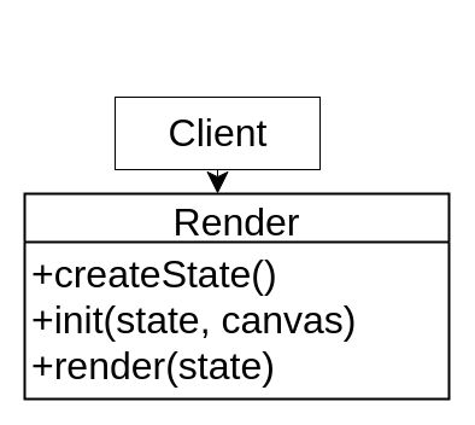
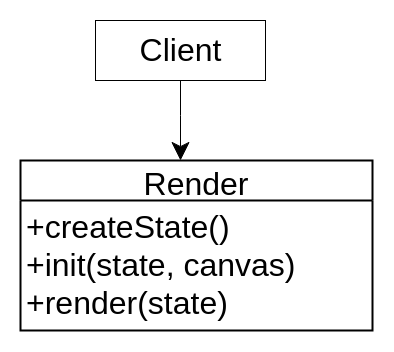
  <mxCell id="0" />
  <mxCell id="1" parent="0" />
  <mxCell id="2" value="" style="edgeStyle=orthogonalEdgeStyle;rounded=0;orthogonalLoop=1;jettySize=auto;html=1;endSize=16;startSize=16;" parent="1" source="3" edge="1"><mxGeometry relative="1" as="geometry"><mxPoint x="180" y="160" as="targetPoint" /></mxGeometry></mxCell>
- <mxCell id="3" value="Client" style="html=1;fontSize=32;" parent="1" vertex="1"><mxGeometry x="95" y="80" width="170" height="60" as="geometry" /></mxCell>
+ <mxCell id="3" value="Client" style="html=1;fontSize=32;" parent="1" vertex="1"><mxGeometry x="95" y="20" width="170" height="60" as="geometry" /></mxCell>
  <mxCell id="4" value="Render" style="swimlane;childLayout=stackLayout;horizontal=1;startSize=40;horizontalStack=0;rounded=0;fontSize=32;fontStyle=0;strokeWidth=2;resizeParent=0;resizeLast=1;shadow=0;dashed=0;align=center;" parent="1" vertex="1"><mxGeometry x="20" y="160" width="352" height="170" as="geometry" /></mxCell>
  <mxCell id="5" value="+createState()&#10;+init(state, canvas)&#10;+render(state)" style="align=left;strokeColor=none;fillColor=none;spacingLeft=4;fontSize=32;verticalAlign=top;resizable=0;rotatable=0;part=1;" parent="4" vertex="1"><mxGeometry y="40" width="352" height="130" as="geometry" /></mxCell>
